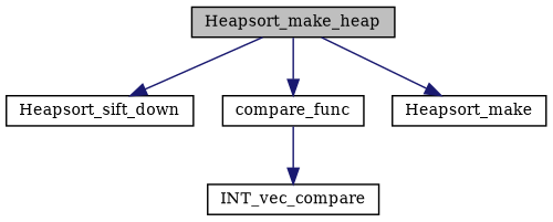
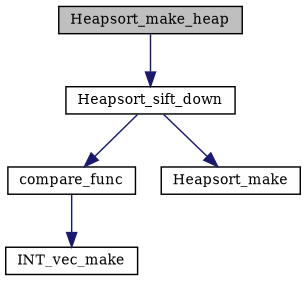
  digraph {
    fontname="DejaVu Serif"
    rankdir=TB
    node [color=black fillcolor=white fontname="DejaVu Serif" fontsize=10 shape=record style=filled]
    edge [color=midnightblue fontname="DejaVu Serif" fontsize=10 labelfontname=Helvetica labelfontsize=10 style=solid]
    n1 [fillcolor=grey75 fontcolor=black height=0.2 label=Heapsort_make_heap width=0.4]
    n2 [height=0.2 label=Heapsort_sift_down width=0.4]
    n3 [height=0.2 label=compare_func width=0.4]
    n4 [height=0.2 label=Heapsort_make width=0.4]
-   n5 [height=0.2 label=INT_vec_compare width=0.4]
+   n5 [height=0.2 label=INT_vec_make width=0.4]
    n1 -> n2
-   n1 -> n3
-   n1 -> n4
+   n2 -> n3
+   n2 -> n4
    n3 -> n5
  }
